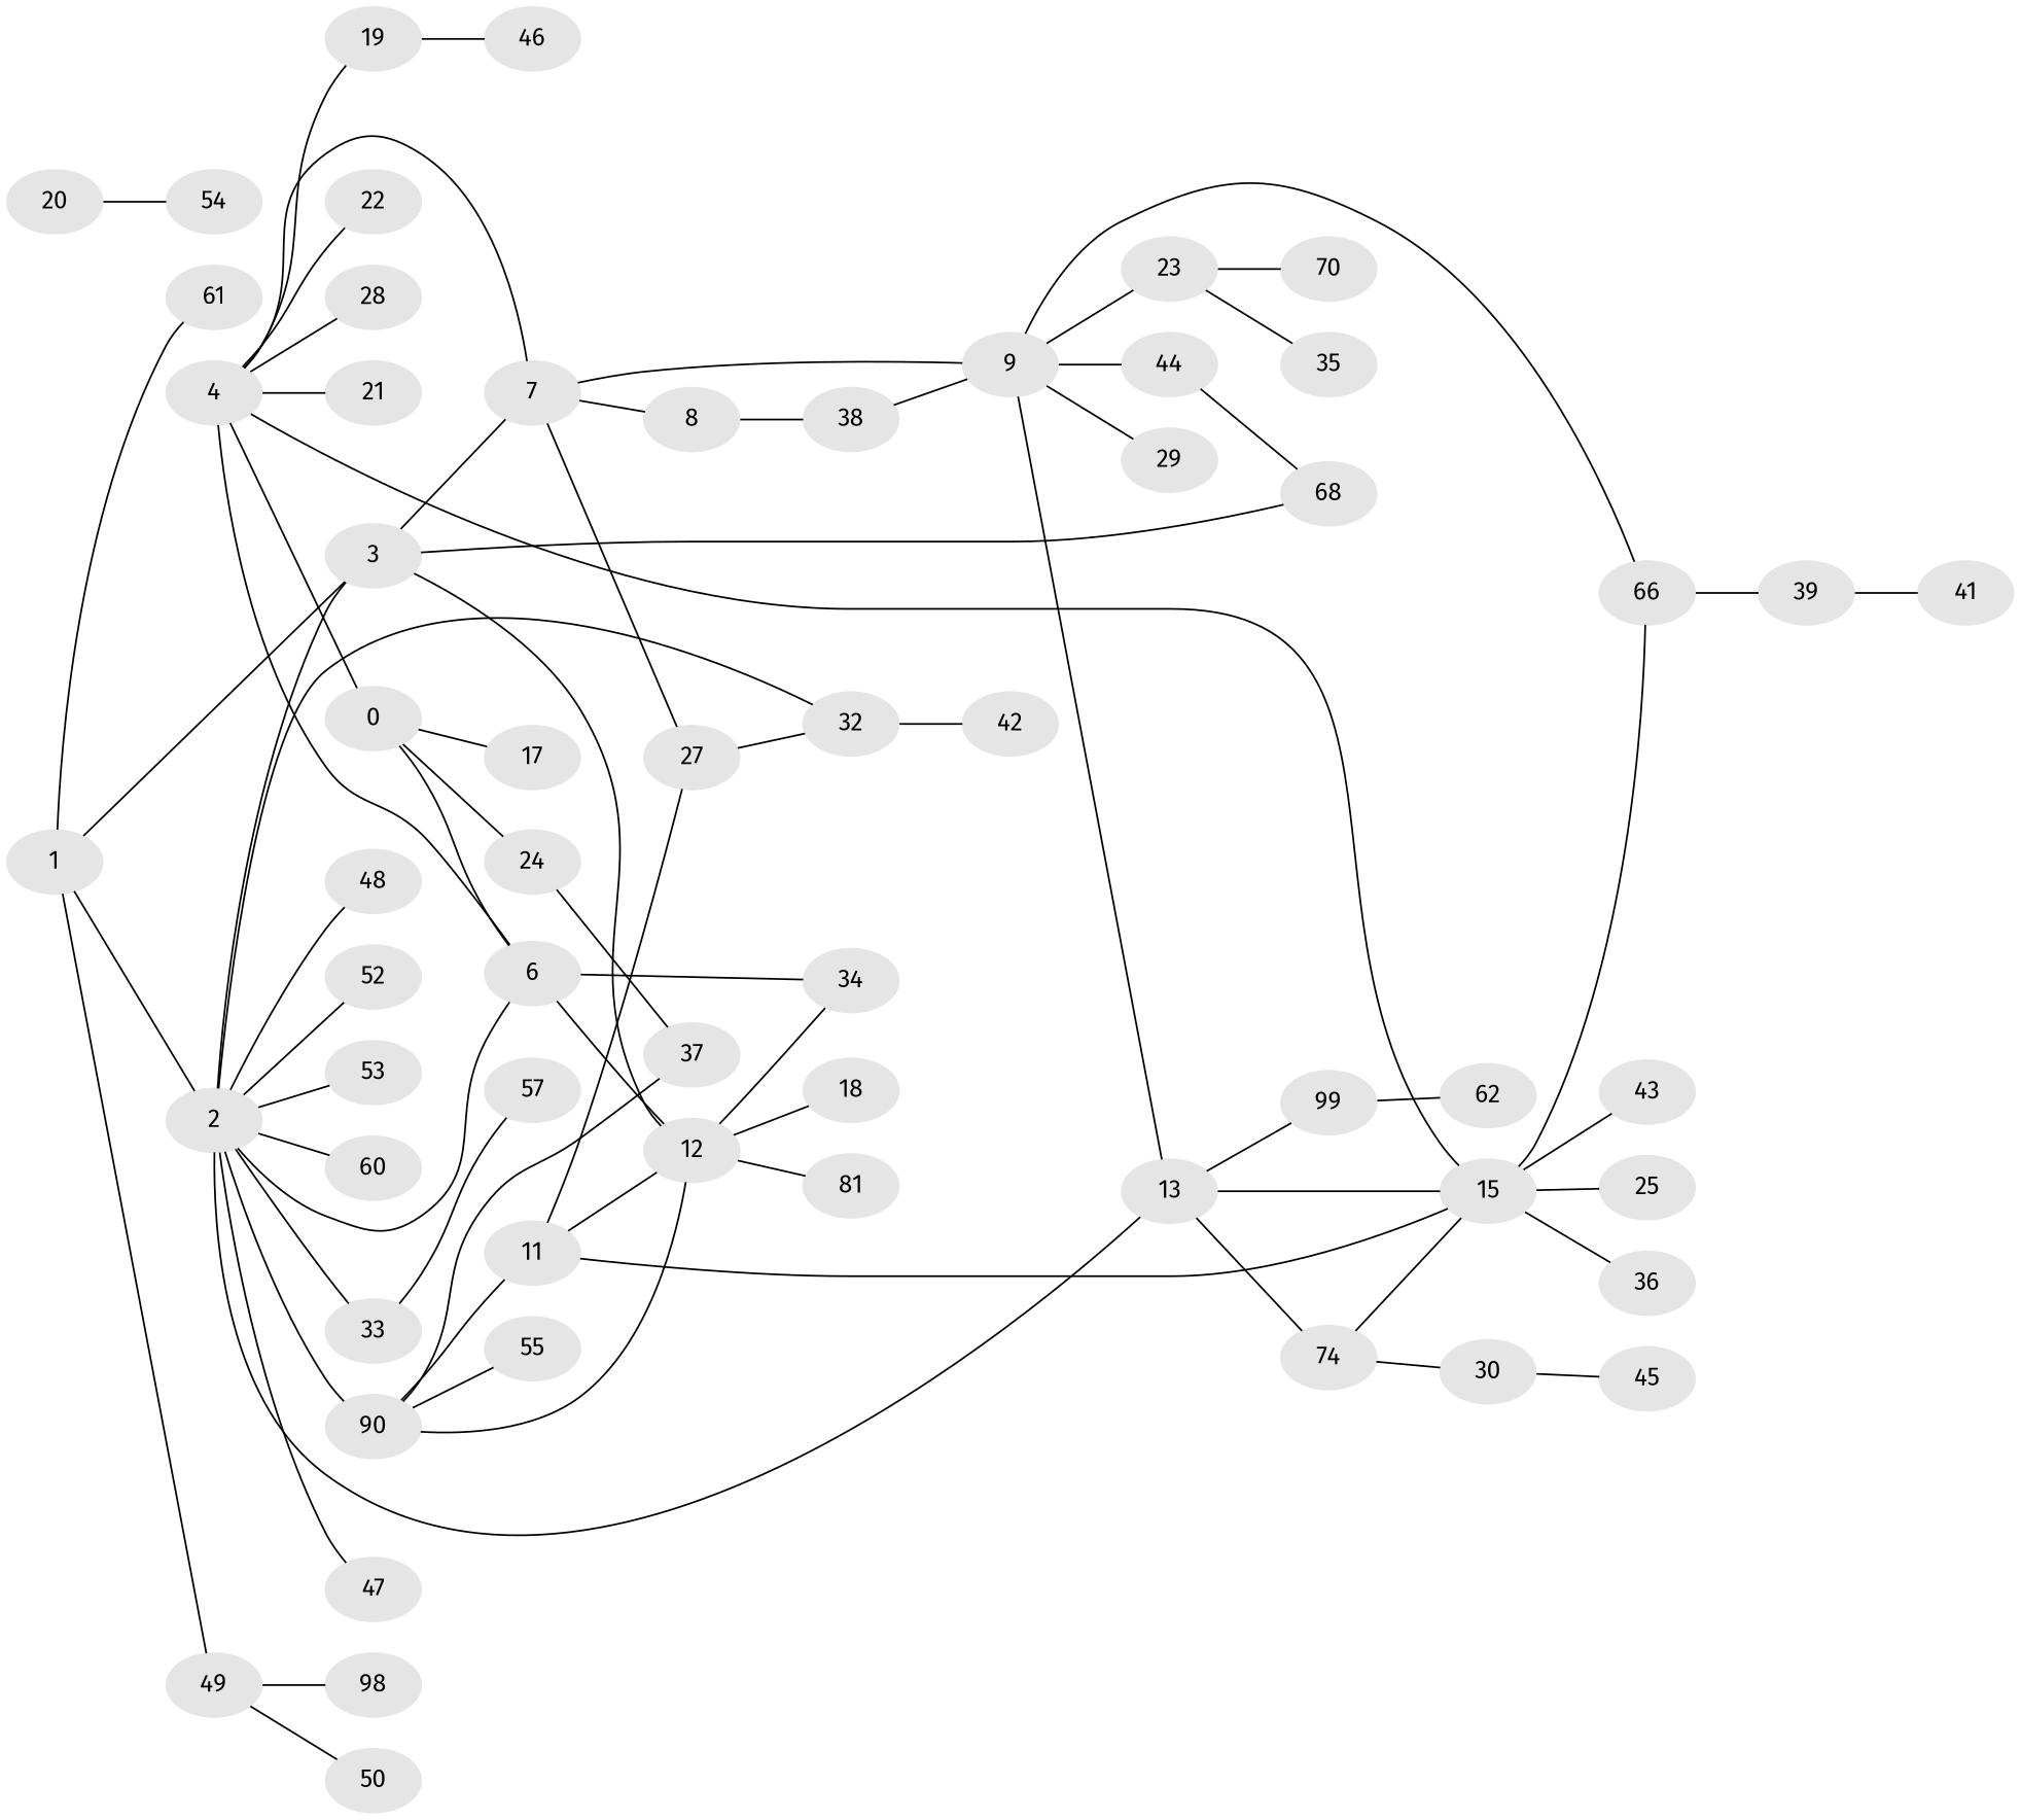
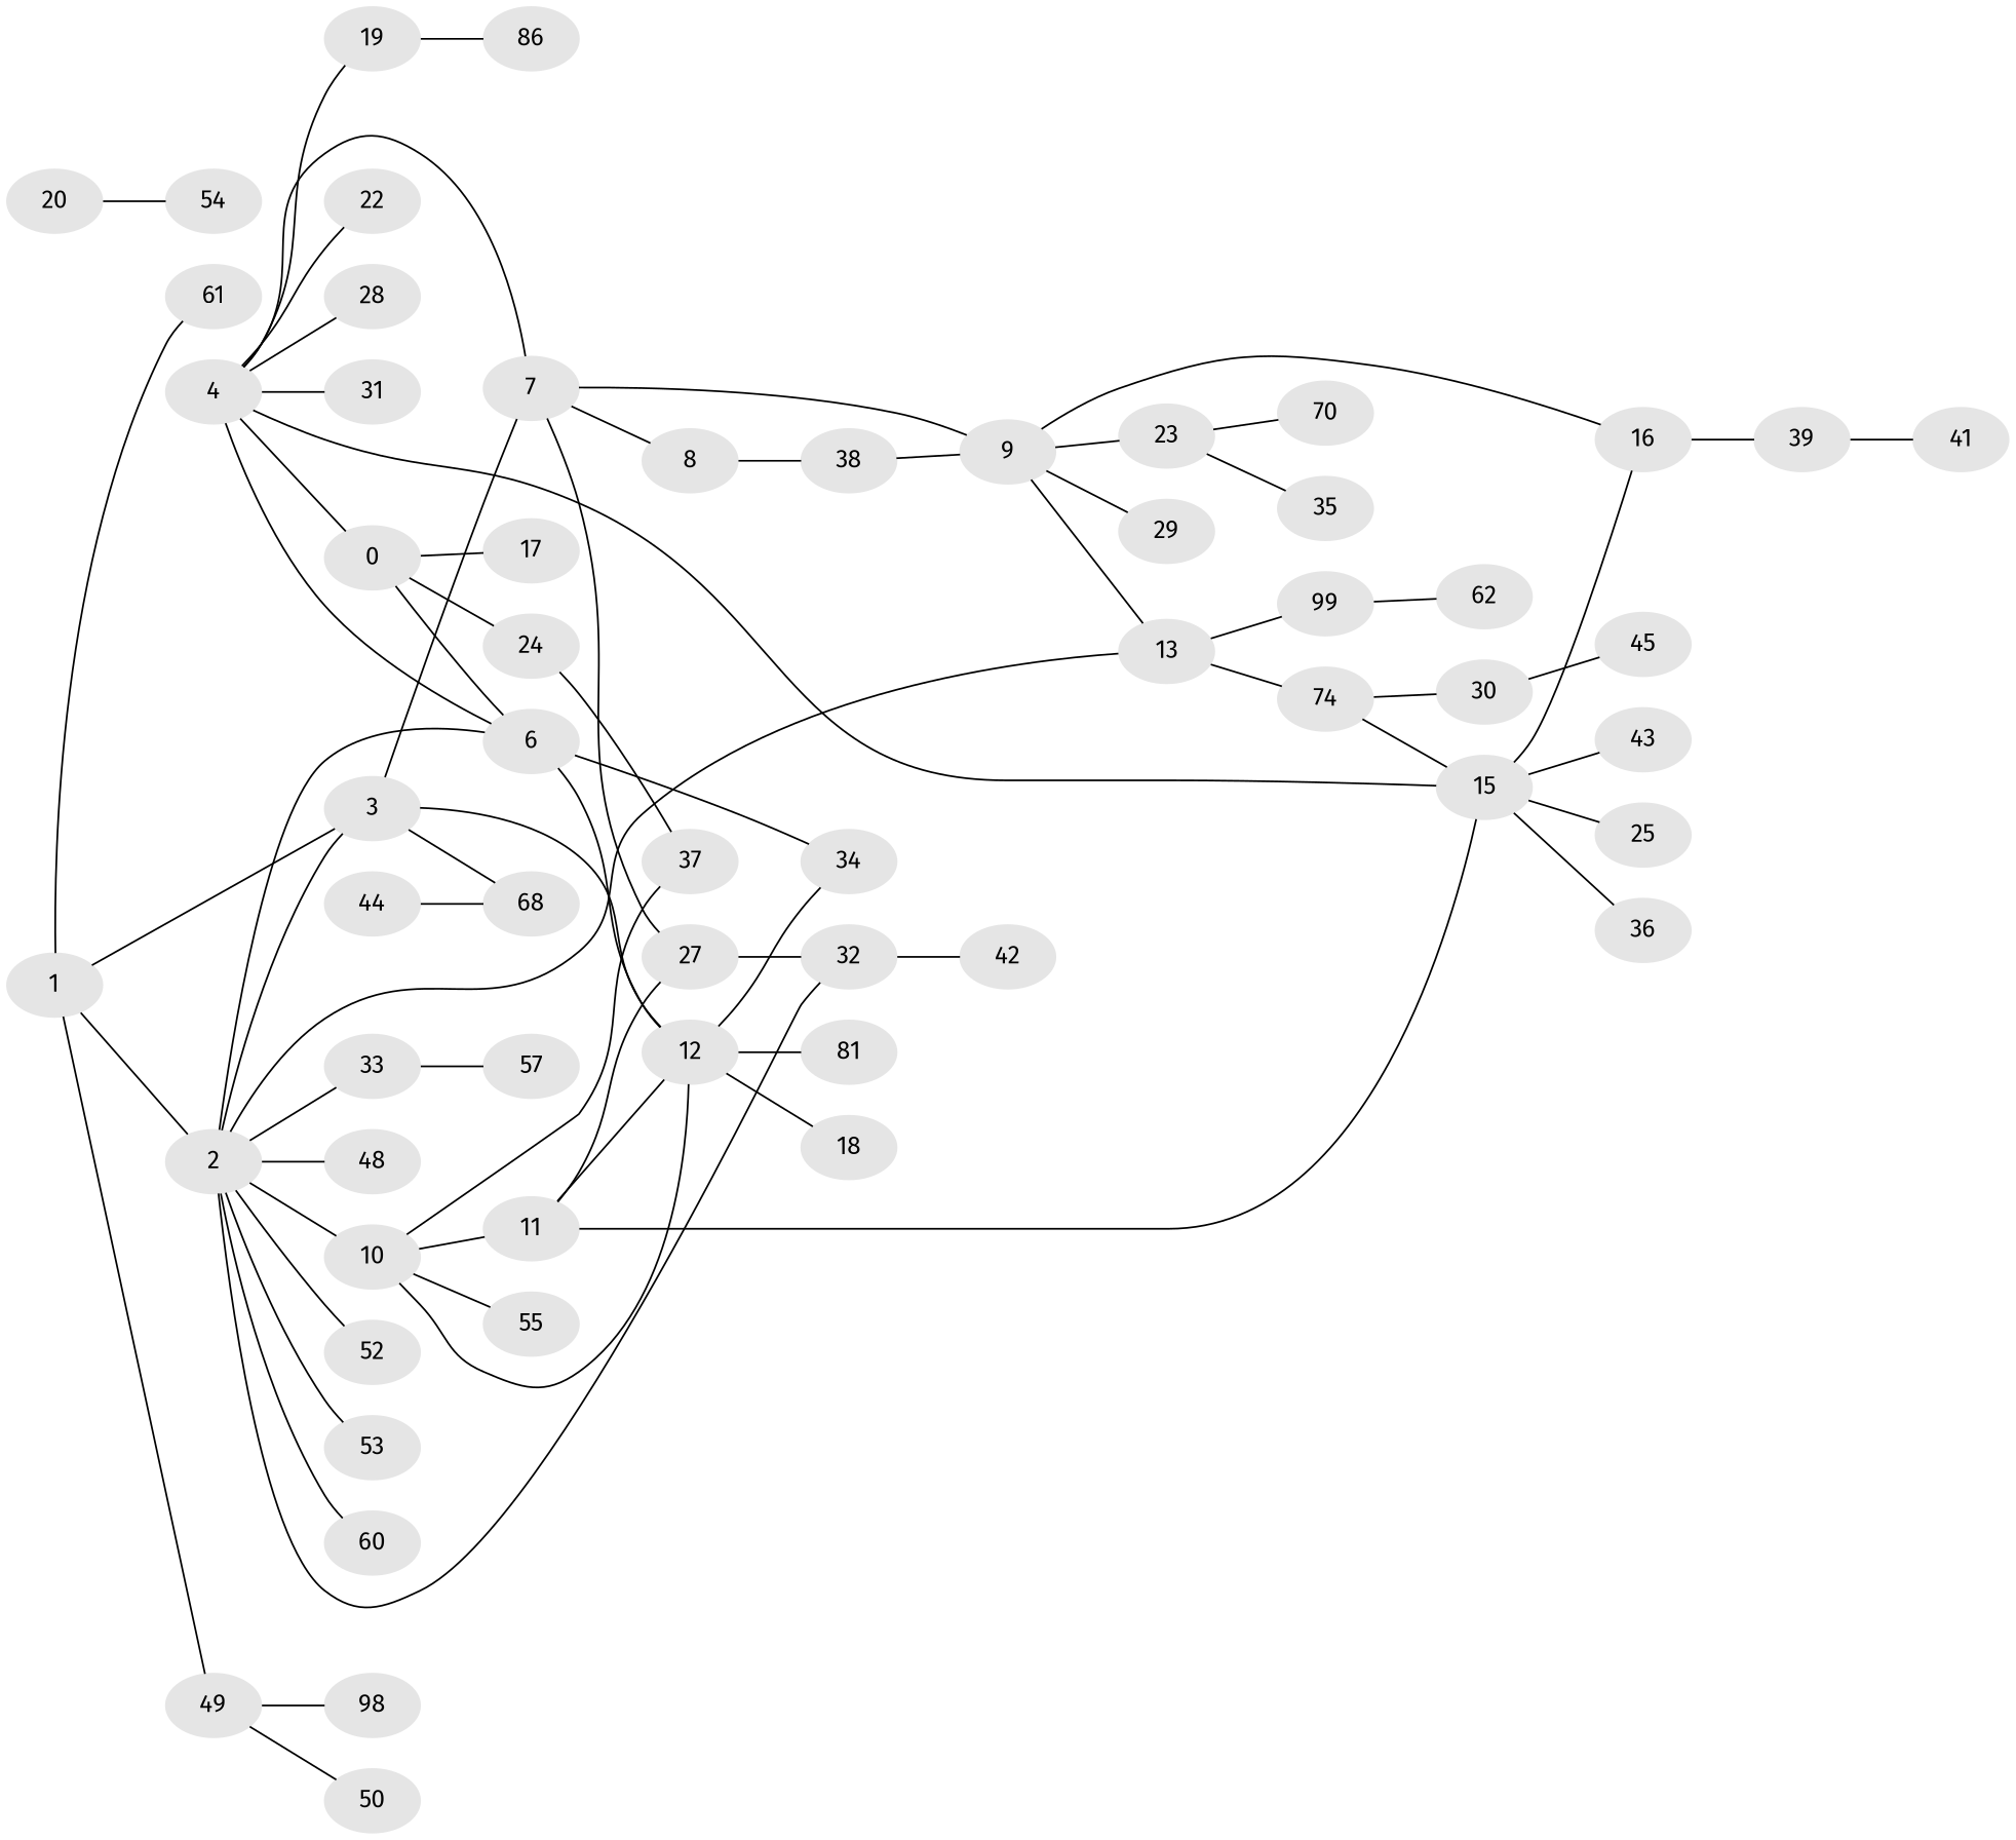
  graph {
    fontname="Fira Sans"
    rankdir=LR
    node [color=gray90 fontname="Fira Sans" style=filled]
    edge [fontname="Fira Sans"]
    1
    2
    3
    49
    61
    6
-   10 [label=90]
+   10
    13
    32
    33
-   47
    48
    52
    53
    60
    7
    n17 [label=68]
    12
    50
    n20 [label=98]
    34
    11
    37
    55
    15
    n26 [label=74]
    n27 [label=99]
    42
    57
    8
    9
    27
    4
    n34 [label=0]
    19
    22
    28
-   31 [label=21]
+   31
    17
    24
-   16 [label=66]
+   16
    25
    36
    43
-   46
+   46 [label=86]
    18
    n47 [label=81]
    38
    23
    29
    44
    39
    35
    n54 [label=70]
    30
    62
    45
    41
    20
    54
    1 -- 2
    1 -- 3
    1 -- 49
    1 -- 61
    2 -- 3
    2 -- 6
    2 -- 10
    2 -- 13
    2 -- 32
    2 -- 33
-   2 -- 47
    2 -- 48
    2 -- 52
    2 -- 53
    2 -- 60
    3 -- 7
    3 -- n17
    3 -- 12
    49 -- 50
    49 -- n20
    6 -- 12
    6 -- 34
    10 -- 12
    10 -- 11
    10 -- 37
    10 -- 55
-   13 -- 15
    13 -- n26
    13 -- n27
    32 -- 42
    33 -- 57
    7 -- 8
    7 -- 9
    7 -- 27
    12 -- 34
    12 -- 18
    12 -- n47
    11 -- 12
    11 -- 15
    11 -- 27
    15 -- 16
    15 -- 25
    15 -- 36
    15 -- 43
    n26 -- 15
    n26 -- 30
    n27 -- 62
    8 -- 38
    9 -- 13
    9 -- 16
    9 -- 23
    9 -- 29
-   9 -- 44
    27 -- 32
    4 -- 6
    4 -- 7
    4 -- 15
    4 -- n34
    4 -- 19
    4 -- 22
    4 -- 28
    4 -- 31
    n34 -- 6
    n34 -- 17
    n34 -- 24
    19 -- 46
    24 -- 37
    16 -- 39
    38 -- 9
    23 -- 35
    23 -- n54
    44 -- n17
    39 -- 41
    30 -- 45
    20 -- 54
  }
